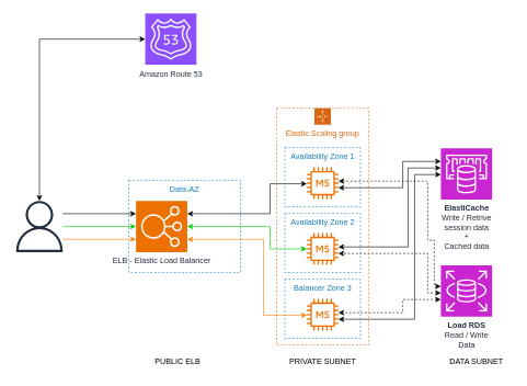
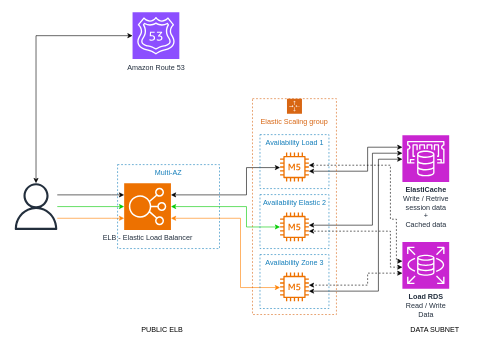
  <mxCell id="0" />
  <mxCell id="1" parent="0" />
- <mxCell id="2" value="Data-AZ" style="fillColor=none;strokeColor=#147EBA;dashed=1;verticalAlign=top;fontStyle=0;fontColor=#147EBA;whiteSpace=wrap;html=1;" vertex="1" parent="1"><mxGeometry x="195" y="274" width="170" height="140" as="geometry" /></mxCell>
+ <mxCell id="2" value="Multi-AZ" style="fillColor=none;strokeColor=#147EBA;dashed=1;verticalAlign=top;fontStyle=0;fontColor=#147EBA;whiteSpace=wrap;html=1;" vertex="1" parent="1"><mxGeometry x="195" y="274" width="170" height="140" as="geometry" /></mxCell>
  <mxCell id="3" style="edgeStyle=orthogonalEdgeStyle;rounded=0;orthogonalLoop=1;jettySize=auto;html=1;strokeColor=#00CC00;" edge="1" parent="1" source="4" target="8"><mxGeometry relative="1" as="geometry" /></mxCell>
  <mxCell id="4" value="" style="sketch=0;outlineConnect=0;fontColor=#232F3E;gradientColor=none;fillColor=#232F3D;strokeColor=none;dashed=0;verticalLabelPosition=bottom;verticalAlign=top;align=center;html=1;fontSize=12;fontStyle=0;aspect=fixed;pointerEvents=1;shape=mxgraph.aws4.user;" vertex="1" parent="1"><mxGeometry x="20" y="305" width="78" height="78" as="geometry" /></mxCell>
  <mxCell id="5" style="edgeStyle=orthogonalEdgeStyle;rounded=0;orthogonalLoop=1;jettySize=auto;html=1;exitX=1;exitY=0.25;exitDx=0;exitDy=0;exitPerimeter=0;startArrow=classic;startFill=1;" edge="1" parent="1" source="8" target="21"><mxGeometry relative="1" as="geometry"><Array as="points"><mxPoint x="410" y="325" /><mxPoint x="410" y="279" /></Array></mxGeometry></mxCell>
  <mxCell id="6" style="edgeStyle=orthogonalEdgeStyle;rounded=0;orthogonalLoop=1;jettySize=auto;html=1;exitX=1;exitY=0.5;exitDx=0;exitDy=0;exitPerimeter=0;strokeColor=#00CC00;startArrow=classic;startFill=1;" edge="1" parent="1" source="8" target="23"><mxGeometry relative="1" as="geometry"><Array as="points"><mxPoint x="410" y="344" /><mxPoint x="410" y="378" /></Array></mxGeometry></mxCell>
  <mxCell id="7" style="edgeStyle=orthogonalEdgeStyle;rounded=0;orthogonalLoop=1;jettySize=auto;html=1;exitX=1;exitY=0.75;exitDx=0;exitDy=0;exitPerimeter=0;strokeColor=#FF8000;startArrow=classic;startFill=1;" edge="1" parent="1" source="8" target="25"><mxGeometry relative="1" as="geometry"><Array as="points"><mxPoint x="400" y="364" /><mxPoint x="400" y="479" /></Array></mxGeometry></mxCell>
  <mxCell id="8" value="ELB - Elastic Load Balancer" style="sketch=0;points=[[0,0,0],[0.25,0,0],[0.5,0,0],[0.75,0,0],[1,0,0],[0,1,0],[0.25,1,0],[0.5,1,0],[0.75,1,0],[1,1,0],[0,0.25,0],[0,0.5,0],[0,0.75,0],[1,0.25,0],[1,0.5,0],[1,0.75,0]];outlineConnect=0;fontColor=#232F3E;fillColor=#ED7100;strokeColor=#ffffff;dashed=0;verticalLabelPosition=bottom;verticalAlign=top;align=center;html=1;fontSize=12;fontStyle=0;aspect=fixed;shape=mxgraph.aws4.resourceIcon;resIcon=mxgraph.aws4.elastic_load_balancing;" vertex="1" parent="1"><mxGeometry x="206" y="305" width="78" height="78" as="geometry" /></mxCell>
  <mxCell id="9" style="edgeStyle=orthogonalEdgeStyle;rounded=0;orthogonalLoop=1;jettySize=auto;html=1;startArrow=classic;startFill=1;" edge="1" parent="1" source="10" target="4"><mxGeometry relative="1" as="geometry" /></mxCell>
  <mxCell id="10" value="Amazon Route 53" style="sketch=0;points=[[0,0,0],[0.25,0,0],[0.5,0,0],[0.75,0,0],[1,0,0],[0,1,0],[0.25,1,0],[0.5,1,0],[0.75,1,0],[1,1,0],[0,0.25,0],[0,0.5,0],[0,0.75,0],[1,0.25,0],[1,0.5,0],[1,0.75,0]];outlineConnect=0;fontColor=#232F3E;fillColor=#8C4FFF;strokeColor=#ffffff;dashed=0;verticalLabelPosition=bottom;verticalAlign=top;align=center;html=1;fontSize=12;fontStyle=0;aspect=fixed;shape=mxgraph.aws4.resourceIcon;resIcon=mxgraph.aws4.route_53;" vertex="1" parent="1"><mxGeometry x="220" y="20" width="78" height="78" as="geometry" /></mxCell>
  <mxCell id="11" style="edgeStyle=orthogonalEdgeStyle;rounded=0;orthogonalLoop=1;jettySize=auto;html=1;startArrow=classic;startFill=1;" edge="1" parent="1" source="14" target="21"><mxGeometry relative="1" as="geometry"><Array as="points"><mxPoint x="612" y="245" /><mxPoint x="612" y="285" /></Array></mxGeometry></mxCell>
  <mxCell id="12" style="edgeStyle=orthogonalEdgeStyle;rounded=0;orthogonalLoop=1;jettySize=auto;html=1;startArrow=classic;startFill=1;" edge="1" parent="1" source="14" target="23"><mxGeometry relative="1" as="geometry"><Array as="points"><mxPoint x="620" y="255" /><mxPoint x="620" y="375" /></Array></mxGeometry></mxCell>
  <mxCell id="13" style="edgeStyle=orthogonalEdgeStyle;rounded=0;orthogonalLoop=1;jettySize=auto;html=1;startArrow=classic;startFill=1;" edge="1" parent="1" source="14" target="25"><mxGeometry relative="1" as="geometry"><Array as="points"><mxPoint x="630" y="265" /><mxPoint x="630" y="485" /></Array></mxGeometry></mxCell>
  <mxCell id="14" value="&lt;b&gt;ElastiCache&lt;/b&gt;&lt;div&gt;Write / Retrive&lt;div&gt;session data&lt;/div&gt;&lt;div&gt;+&lt;/div&gt;&lt;div&gt;Cached data&lt;/div&gt;&lt;/div&gt;" style="sketch=0;points=[[0,0,0],[0.25,0,0],[0.5,0,0],[0.75,0,0],[1,0,0],[0,1,0],[0.25,1,0],[0.5,1,0],[0.75,1,0],[1,1,0],[0,0.25,0],[0,0.5,0],[0,0.75,0],[1,0.25,0],[1,0.5,0],[1,0.75,0]];outlineConnect=0;fontColor=#232F3E;fillColor=#C925D1;strokeColor=#ffffff;dashed=0;verticalLabelPosition=bottom;verticalAlign=top;align=center;html=1;fontSize=12;fontStyle=0;aspect=fixed;shape=mxgraph.aws4.resourceIcon;resIcon=mxgraph.aws4.elasticache;" vertex="1" parent="1"><mxGeometry x="670" y="225" width="78" height="78" as="geometry" /></mxCell>
  <mxCell id="15" style="edgeStyle=orthogonalEdgeStyle;rounded=0;orthogonalLoop=1;jettySize=auto;html=1;dashed=1;startArrow=classic;startFill=1;" edge="1" parent="1" source="18" target="25"><mxGeometry relative="1" as="geometry"><Array as="points"><mxPoint x="612" y="455" /><mxPoint x="612" y="475" /></Array></mxGeometry></mxCell>
  <mxCell id="16" style="edgeStyle=orthogonalEdgeStyle;rounded=0;orthogonalLoop=1;jettySize=auto;html=1;dashed=1;startArrow=classic;startFill=1;" edge="1" parent="1" source="18" target="23"><mxGeometry relative="1" as="geometry"><Array as="points"><mxPoint x="650" y="445" /><mxPoint x="650" y="385" /></Array></mxGeometry></mxCell>
  <mxCell id="17" style="edgeStyle=orthogonalEdgeStyle;rounded=0;orthogonalLoop=1;jettySize=auto;html=1;dashed=1;startArrow=classic;startFill=1;" edge="1" parent="1" source="18" target="21"><mxGeometry relative="1" as="geometry"><Array as="points"><mxPoint x="660" y="435" /><mxPoint x="660" y="365" /><mxPoint x="650" y="365" /><mxPoint x="650" y="275" /></Array></mxGeometry></mxCell>
  <mxCell id="18" value="&lt;b&gt;Load RDS&lt;/b&gt;&lt;div&gt;Read / Write&lt;/div&gt;&lt;div&gt;Data&lt;/div&gt;" style="sketch=0;points=[[0,0,0],[0.25,0,0],[0.5,0,0],[0.75,0,0],[1,0,0],[0,1,0],[0.25,1,0],[0.5,1,0],[0.75,1,0],[1,1,0],[0,0.25,0],[0,0.5,0],[0,0.75,0],[1,0.25,0],[1,0.5,0],[1,0.75,0]];outlineConnect=0;fontColor=#232F3E;fillColor=#C925D1;strokeColor=#ffffff;dashed=0;verticalLabelPosition=bottom;verticalAlign=top;align=center;html=1;fontSize=12;fontStyle=0;aspect=fixed;shape=mxgraph.aws4.resourceIcon;resIcon=mxgraph.aws4.rds;" vertex="1" parent="1"><mxGeometry x="670" y="403" width="78" height="78" as="geometry" /></mxCell>
  <mxCell id="19" value="Elastic Scaling group" style="points=[[0,0],[0.25,0],[0.5,0],[0.75,0],[1,0],[1,0.25],[1,0.5],[1,0.75],[1,1],[0.75,1],[0.5,1],[0.25,1],[0,1],[0,0.75],[0,0.5],[0,0.25]];outlineConnect=0;gradientColor=none;html=1;whiteSpace=wrap;fontSize=12;fontStyle=0;container=1;pointerEvents=0;collapsible=0;recursiveResize=0;shape=mxgraph.aws4.groupCenter;grIcon=mxgraph.aws4.group_auto_scaling_group;grStroke=1;strokeColor=#D86613;fillColor=none;verticalAlign=top;align=center;fontColor=#D86613;dashed=1;spacingTop=25;" vertex="1" parent="1"><mxGeometry x="420" y="164" width="140" height="360" as="geometry" /></mxCell>
- <mxCell id="20" value="Availability Zone 1" style="fillColor=none;strokeColor=#147EBA;dashed=1;verticalAlign=top;fontStyle=0;fontColor=#147EBA;whiteSpace=wrap;html=1;" vertex="1" parent="19"><mxGeometry x="12.5" y="60" width="115" height="90" as="geometry" /></mxCell>
+ <mxCell id="20" value="Availability Load 1" style="fillColor=none;strokeColor=#147EBA;dashed=1;verticalAlign=top;fontStyle=0;fontColor=#147EBA;whiteSpace=wrap;html=1;" vertex="1" parent="19"><mxGeometry x="12.5" y="60" width="115" height="90" as="geometry" /></mxCell>
  <mxCell id="21" value="" style="sketch=0;outlineConnect=0;fontColor=#232F3E;gradientColor=none;fillColor=#ED7100;strokeColor=none;dashed=0;verticalLabelPosition=bottom;verticalAlign=top;align=center;html=1;fontSize=12;fontStyle=0;aspect=fixed;pointerEvents=1;shape=mxgraph.aws4.m5_instance;" vertex="1" parent="19"><mxGeometry x="46" y="90" width="48" height="48" as="geometry" /></mxCell>
- <mxCell id="22" value="Availability Zone 2" style="fillColor=none;strokeColor=#147EBA;dashed=1;verticalAlign=top;fontStyle=0;fontColor=#147EBA;whiteSpace=wrap;html=1;" vertex="1" parent="19"><mxGeometry x="12.5" y="160" width="115" height="90" as="geometry" /></mxCell>
+ <mxCell id="22" value="Availability Elastic 2" style="fillColor=none;strokeColor=#147EBA;dashed=1;verticalAlign=top;fontStyle=0;fontColor=#147EBA;whiteSpace=wrap;html=1;" vertex="1" parent="19"><mxGeometry x="12.5" y="160" width="115" height="90" as="geometry" /></mxCell>
  <mxCell id="23" value="" style="sketch=0;outlineConnect=0;fontColor=#232F3E;gradientColor=none;fillColor=#ED7100;strokeColor=none;dashed=0;verticalLabelPosition=bottom;verticalAlign=top;align=center;html=1;fontSize=12;fontStyle=0;aspect=fixed;pointerEvents=1;shape=mxgraph.aws4.m5_instance;" vertex="1" parent="19"><mxGeometry x="46" y="190" width="48" height="48" as="geometry" /></mxCell>
- <mxCell id="24" value="Balancer Zone 3" style="fillColor=none;strokeColor=#147EBA;dashed=1;verticalAlign=top;fontStyle=0;fontColor=#147EBA;whiteSpace=wrap;html=1;" vertex="1" parent="19"><mxGeometry x="12.5" y="260" width="115" height="90" as="geometry" /></mxCell>
+ <mxCell id="24" value="Availability Zone 3" style="fillColor=none;strokeColor=#147EBA;dashed=1;verticalAlign=top;fontStyle=0;fontColor=#147EBA;whiteSpace=wrap;html=1;" vertex="1" parent="19"><mxGeometry x="12.5" y="260" width="115" height="90" as="geometry" /></mxCell>
  <mxCell id="25" value="" style="sketch=0;outlineConnect=0;fontColor=#232F3E;gradientColor=none;fillColor=#ED7100;strokeColor=none;dashed=0;verticalLabelPosition=bottom;verticalAlign=top;align=center;html=1;fontSize=12;fontStyle=0;aspect=fixed;pointerEvents=1;shape=mxgraph.aws4.m5_instance;" vertex="1" parent="19"><mxGeometry x="46" y="290" width="48" height="48" as="geometry" /></mxCell>
  <mxCell id="26" style="edgeStyle=orthogonalEdgeStyle;rounded=0;orthogonalLoop=1;jettySize=auto;html=1;entryX=0;entryY=0.25;entryDx=0;entryDy=0;entryPerimeter=0;" edge="1" parent="1" source="4" target="8"><mxGeometry relative="1" as="geometry"><Array as="points"><mxPoint x="185" y="325" /></Array></mxGeometry></mxCell>
  <mxCell id="27" style="edgeStyle=orthogonalEdgeStyle;rounded=0;orthogonalLoop=1;jettySize=auto;html=1;entryX=0;entryY=0.75;entryDx=0;entryDy=0;entryPerimeter=0;strokeColor=#FF8000;" edge="1" parent="1" source="4" target="8"><mxGeometry relative="1" as="geometry"><Array as="points"><mxPoint x="185" y="364" /></Array></mxGeometry></mxCell>
- <mxCell id="28" value="PRIVATE SUBNET" style="text;html=1;align=center;verticalAlign=middle;resizable=0;points=[];autosize=1;strokeColor=none;fillColor=none;" vertex="1" parent="1"><mxGeometry x="425" y="535" width="130" height="30" as="geometry" /></mxCell>
  <mxCell id="29" value="PUBLIC ELB" style="text;html=1;align=center;verticalAlign=middle;resizable=0;points=[];autosize=1;strokeColor=none;fillColor=none;" vertex="1" parent="1"><mxGeometry x="209" y="535" width="120" height="30" as="geometry" /></mxCell>
  <mxCell id="30" value="DATA SUBNET" style="text;html=1;align=center;verticalAlign=middle;resizable=0;points=[];autosize=1;strokeColor=none;fillColor=none;" vertex="1" parent="1"><mxGeometry x="669" y="535" width="110" height="30" as="geometry" /></mxCell>
